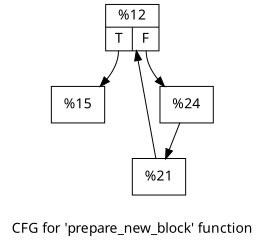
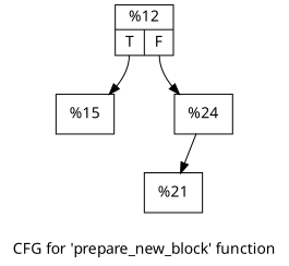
  digraph {
    fontname="Noto Sans"
    label="CFG for 'prepare_new_block' function"
    node [fontname="Noto Sans" shape=record]
    edge [fontname="Noto Sans"]
    n1 [label="{%12|{<s0>T|<s1>F}}"]
    n2 [label="{%15}"]
    n3 [label="{%24}"]
    n4 [label="{%21}"]
    n1 -> n2 [tailport=s0]
    n1 -> n3 [tailport=s1]
    n3 -> n4
-   n4 -> n1
  }
